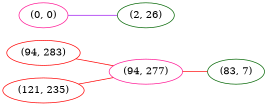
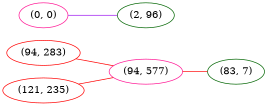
  graph {
    rankdir=LR
    node [color=deeppink]
    edge [color=red style=solid weight=1]
-   "(94, 277)"
+   "(94, 277)" [label="(94, 577)"]
    "(94, 283)" [color=red]
    "(83, 7)" [color=darkgreen]
    "(121, 235)" [color=red]
-   "(2, 26)" [color=darkgreen]
+   "(2, 26)" [color=darkgreen label="(2, 96)"]
    "(0, 0)"
    "(94, 277)" -- "(83, 7)"
    "(94, 283)" -- "(94, 277)"
    "(121, 235)" -- "(94, 277)"
    "(0, 0)" -- "(2, 26)" [color=purple weight=4]
  }
